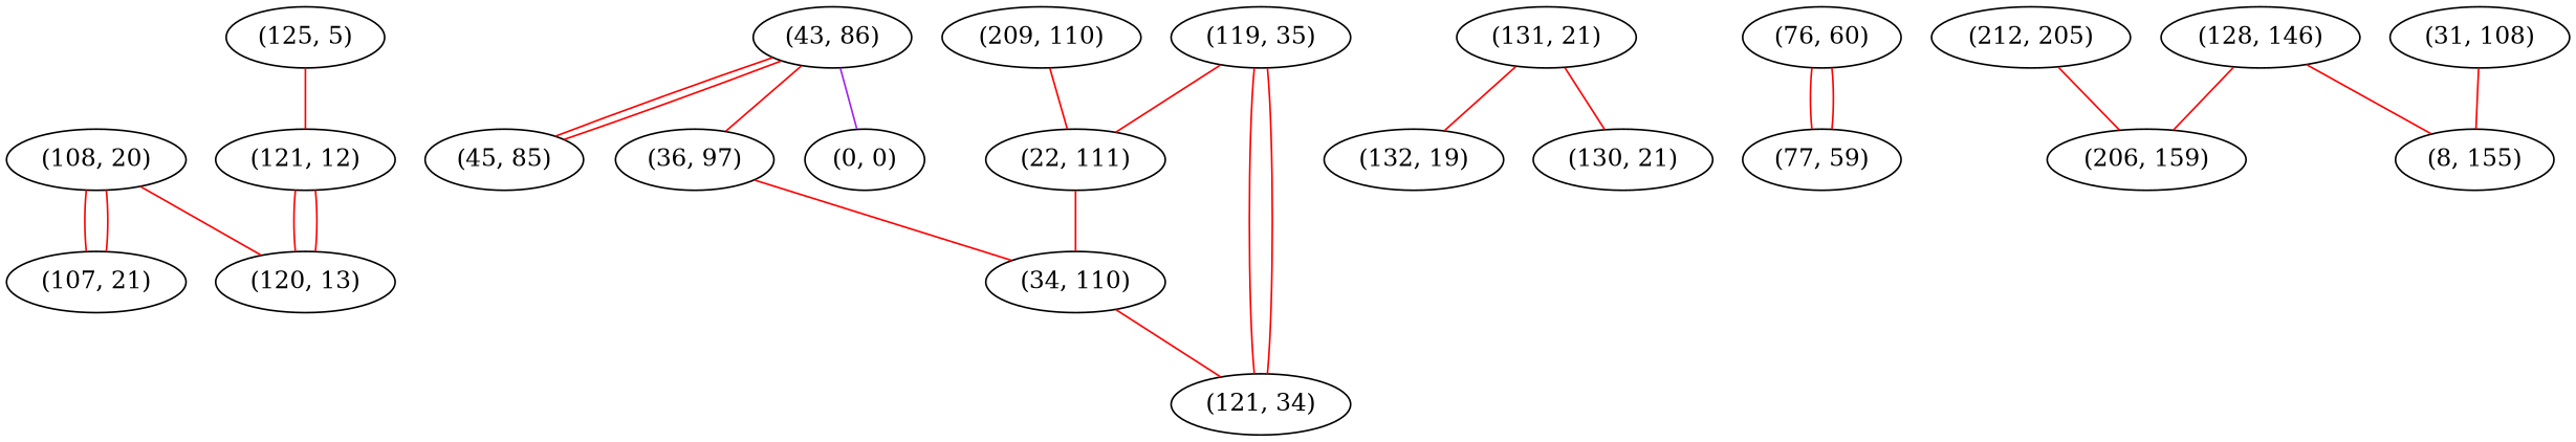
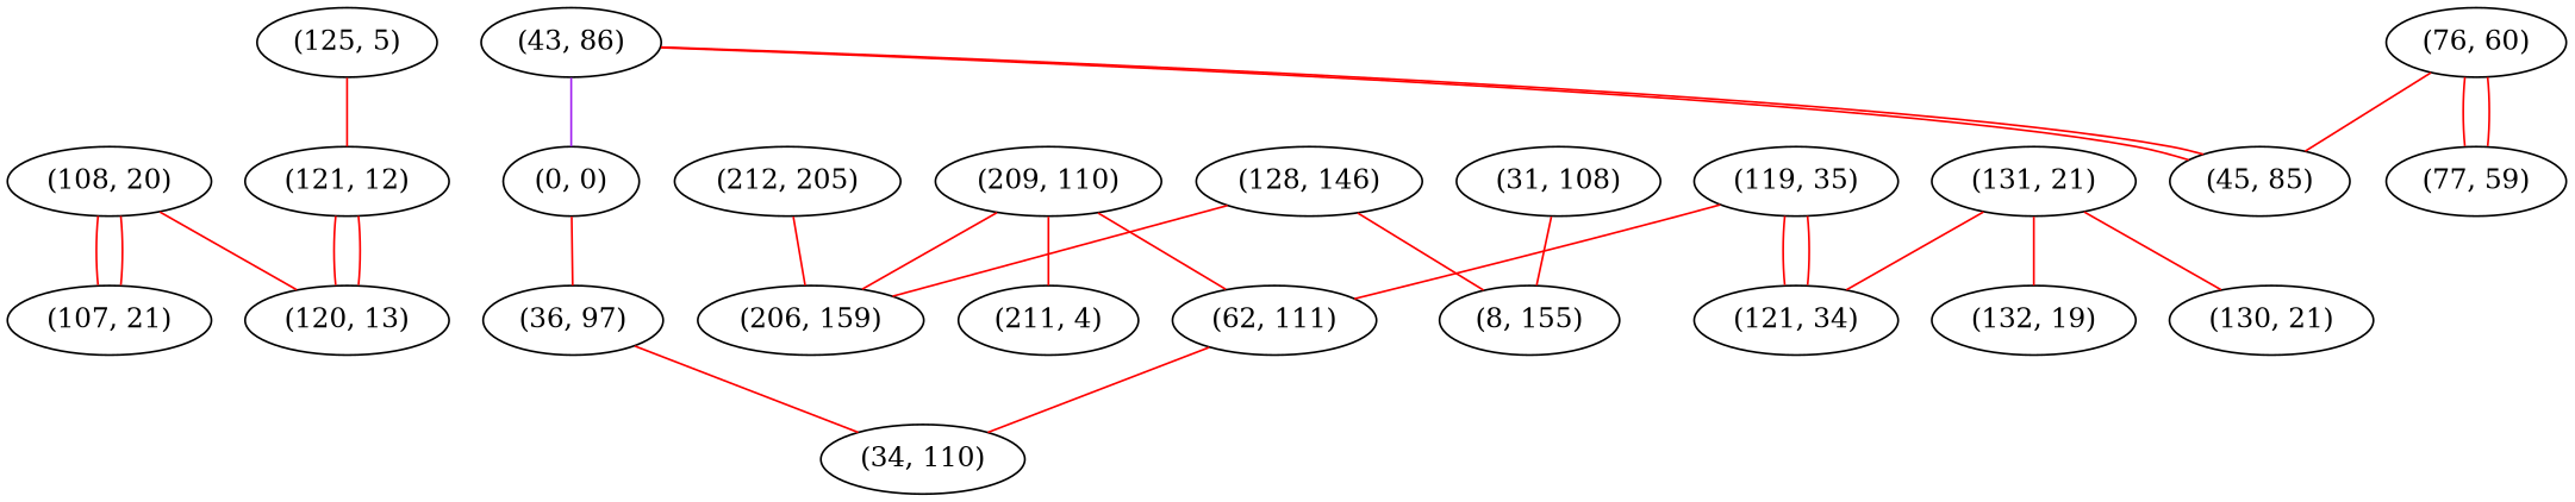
  graph {
    edge [color=red weight=1]
    "(108, 20)"
    "(107, 21)"
    "(120, 13)"
    "(43, 86)"
    "(36, 97)"
    "(0, 0)"
    "(45, 85)"
    "(34, 110)"
    "(131, 21)"
    "(132, 19)"
    "(130, 21)"
    "(121, 34)"
    "(76, 60)"
    "(77, 59)"
    "(209, 110)"
-   "(62, 111)" [label="(22, 111)"]
+   "(211, 4)"
+   "(62, 111)"
    "(206, 159)"
    "(212, 205)"
    "(128, 146)"
    "(8, 155)"
    "(31, 108)"
    "(119, 35)"
    "(125, 5)"
    "(121, 12)"
    "(108, 20)" -- "(107, 21)"
    "(108, 20)" -- "(107, 21)"
    "(108, 20)" -- "(120, 13)"
-   "(43, 86)" -- "(36, 97)"
+   "(0, 0)" -- "(36, 97)"
    "(43, 86)" -- "(0, 0)" [color=purple weight=4]
    "(43, 86)" -- "(45, 85)"
    "(43, 86)" -- "(45, 85)"
    "(36, 97)" -- "(34, 110)"
    "(131, 21)" -- "(132, 19)"
    "(131, 21)" -- "(130, 21)"
-   "(34, 110)" -- "(121, 34)"
+   "(131, 21)" -- "(121, 34)"
+   "(76, 60)" -- "(45, 85)"
    "(76, 60)" -- "(77, 59)"
    "(76, 60)" -- "(77, 59)"
+   "(209, 110)" -- "(211, 4)"
    "(209, 110)" -- "(62, 111)"
+   "(209, 110)" -- "(206, 159)"
    "(62, 111)" -- "(34, 110)"
    "(212, 205)" -- "(206, 159)"
    "(128, 146)" -- "(206, 159)"
    "(128, 146)" -- "(8, 155)"
    "(31, 108)" -- "(8, 155)"
    "(119, 35)" -- "(121, 34)"
    "(119, 35)" -- "(121, 34)"
    "(119, 35)" -- "(62, 111)"
    "(125, 5)" -- "(121, 12)"
    "(121, 12)" -- "(120, 13)"
    "(121, 12)" -- "(120, 13)"
  }
